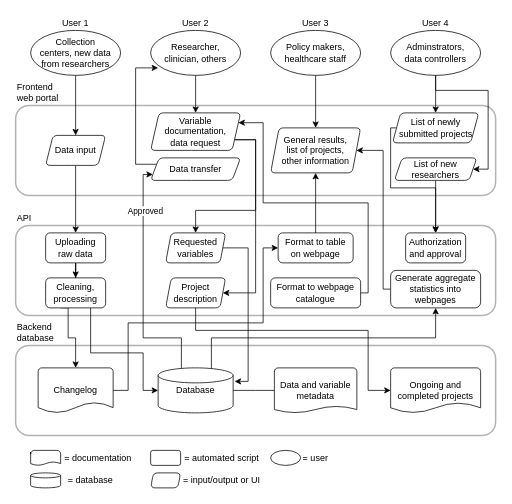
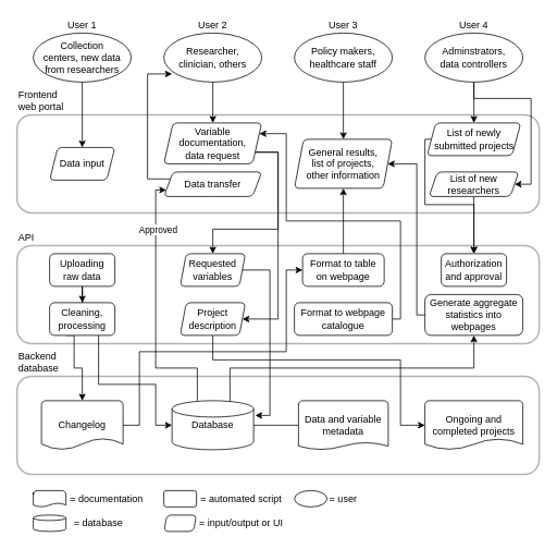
  <mxCell id="0" />
  <mxCell id="1" parent="0" />
  <mxCell id="2" value="" style="rounded=1;whiteSpace=wrap;html=1;fillColor=none;strokeWidth=2;strokeColor=#B3B3B3;" parent="1" vertex="1"><mxGeometry x="20" y="140" width="640" height="120" as="geometry" /></mxCell>
  <mxCell id="3" value="" style="rounded=1;whiteSpace=wrap;html=1;fillColor=none;strokeWidth=2;strokeColor=#B3B3B3;" parent="1" vertex="1"><mxGeometry x="20" y="300" width="640" height="120" as="geometry" /></mxCell>
  <mxCell id="4" value="" style="rounded=1;whiteSpace=wrap;html=1;fillColor=none;strokeWidth=2;strokeColor=#B3B3B3;" parent="1" vertex="1"><mxGeometry x="20" y="460" width="640" height="120" as="geometry" /></mxCell>
  <mxCell id="5" style="edgeStyle=orthogonalEdgeStyle;rounded=0;orthogonalLoop=1;jettySize=auto;html=1;entryX=0;entryY=0.5;entryDx=0;entryDy=0;entryPerimeter=0;exitX=0.75;exitY=1;exitDx=0;exitDy=0;" parent="1" source="7" target="23" edge="1"><mxGeometry relative="1" as="geometry"><Array as="points"><mxPoint x="120" y="470" /><mxPoint x="190" y="470" /><mxPoint x="190" y="520" /></Array></mxGeometry></mxCell>
  <mxCell id="6" style="edgeStyle=orthogonalEdgeStyle;rounded=0;orthogonalLoop=1;jettySize=auto;html=1;entryX=0.5;entryY=0;entryDx=0;entryDy=0;entryPerimeter=0;exitX=0.25;exitY=1;exitDx=0;exitDy=0;" parent="1" source="7" target="25" edge="1"><mxGeometry relative="1" as="geometry"><Array as="points"><mxPoint x="90" y="410" /><mxPoint x="90" y="450" /><mxPoint x="100" y="450" /></Array></mxGeometry></mxCell>
  <mxCell id="7" value="&lt;div&gt;Cleaning,&lt;/div&gt;&lt;div&gt;processing&lt;/div&gt;" style="rounded=1;whiteSpace=wrap;html=1;" parent="1" vertex="1"><mxGeometry x="60" y="370" width="80" height="40" as="geometry" /></mxCell>
  <mxCell id="8" value="&lt;div&gt;Frontend&lt;/div&gt;&lt;div&gt;web portal&lt;br&gt;&lt;/div&gt;" style="text;html=1;strokeColor=none;fillColor=none;align=left;verticalAlign=bottom;whiteSpace=wrap;rounded=0;labelPosition=center;verticalLabelPosition=middle;" parent="1" vertex="1"><mxGeometry x="20" y="120" width="70" height="20" as="geometry" /></mxCell>
  <mxCell id="9" value="" style="group" parent="1" vertex="1" connectable="0"><mxGeometry x="360" y="20" width="120" height="80" as="geometry" /></mxCell>
  <mxCell id="10" value="&lt;div&gt;Policy makers, healthcare staff&lt;br&gt;&lt;/div&gt;" style="ellipse;whiteSpace=wrap;html=1;" parent="9" vertex="1"><mxGeometry y="20" width="120" height="60" as="geometry" /></mxCell>
  <mxCell id="11" value="User 3" style="text;html=1;strokeColor=none;fillColor=none;align=center;verticalAlign=middle;whiteSpace=wrap;rounded=0;" parent="9" vertex="1"><mxGeometry x="40" width="40" height="20" as="geometry" /></mxCell>
  <mxCell id="12" value="" style="group" parent="1" vertex="1" connectable="0"><mxGeometry x="200" y="20" width="120" height="80" as="geometry" /></mxCell>
  <mxCell id="13" value="&lt;div&gt;Researcher, &lt;br&gt;clinician, others&lt;br&gt;&lt;/div&gt;" style="ellipse;whiteSpace=wrap;html=1;" parent="12" vertex="1"><mxGeometry y="20" width="120" height="60" as="geometry" /></mxCell>
  <mxCell id="14" value="User 2" style="text;html=1;strokeColor=none;fillColor=none;align=center;verticalAlign=middle;whiteSpace=wrap;rounded=0;" parent="12" vertex="1"><mxGeometry x="40" width="40" height="20" as="geometry" /></mxCell>
  <mxCell id="15" value="" style="group" parent="1" vertex="1" connectable="0"><mxGeometry x="40" y="20" width="120" height="80" as="geometry" /></mxCell>
  <mxCell id="16" value="&lt;div&gt;Collection&lt;br&gt; centers, new data from researchers&lt;/div&gt;" style="ellipse;whiteSpace=wrap;html=1;" parent="15" vertex="1"><mxGeometry y="20" width="120" height="60" as="geometry" /></mxCell>
  <mxCell id="17" value="User 1" style="text;html=1;strokeColor=none;fillColor=none;align=center;verticalAlign=middle;whiteSpace=wrap;rounded=0;" parent="15" vertex="1"><mxGeometry x="40" width="40" height="20" as="geometry" /></mxCell>
  <mxCell id="18" value="&lt;div&gt;API&lt;/div&gt;" style="text;html=1;strokeColor=none;fillColor=none;align=left;verticalAlign=bottom;whiteSpace=wrap;rounded=0;" parent="1" vertex="1"><mxGeometry x="20" y="280" width="50" height="20" as="geometry" /></mxCell>
  <mxCell id="19" value="Backend database" style="text;html=1;strokeColor=none;fillColor=none;align=left;verticalAlign=bottom;whiteSpace=wrap;rounded=0;" parent="1" vertex="1"><mxGeometry x="20" y="440" width="50" height="20" as="geometry" /></mxCell>
  <mxCell id="20" style="edgeStyle=orthogonalEdgeStyle;rounded=0;orthogonalLoop=1;jettySize=auto;html=1;entryX=0;entryY=0.75;entryDx=0;entryDy=0;exitX=0.31;exitY=0;exitDx=0;exitDy=0;exitPerimeter=0;" parent="1" source="23" target="43" edge="1"><mxGeometry relative="1" as="geometry"><Array as="points"><mxPoint x="241" y="450" /><mxPoint x="190" y="450" /><mxPoint x="190" y="232" /></Array></mxGeometry></mxCell>
  <mxCell id="21" value="Approved" style="edgeLabel;html=1;align=center;verticalAlign=middle;resizable=0;points=[];" parent="20" vertex="1" connectable="0"><mxGeometry x="0.416" y="-2" relative="1" as="geometry"><mxPoint y="-33" as="offset" /></mxGeometry></mxCell>
  <mxCell id="22" style="edgeStyle=orthogonalEdgeStyle;rounded=0;orthogonalLoop=1;jettySize=auto;html=1;entryX=0.5;entryY=1;entryDx=0;entryDy=0;endArrow=classic;endFill=1;exitX=0.71;exitY=0.033;exitDx=0;exitDy=0;exitPerimeter=0;" parent="1" source="23" target="60" edge="1"><mxGeometry relative="1" as="geometry"><Array as="points"><mxPoint x="281" y="450" /><mxPoint x="580" y="450" /></Array></mxGeometry></mxCell>
  <mxCell id="23" value="Database" style="strokeWidth=1;html=1;shape=mxgraph.flowchart.database;whiteSpace=wrap;align=center;" parent="1" vertex="1"><mxGeometry x="210" y="490" width="100" height="60" as="geometry" /></mxCell>
  <mxCell id="24" style="edgeStyle=orthogonalEdgeStyle;rounded=0;orthogonalLoop=1;jettySize=auto;html=1;entryX=0;entryY=0.5;entryDx=0;entryDy=0;exitX=1;exitY=0.5;exitDx=0;exitDy=0;exitPerimeter=0;" parent="1" source="25" target="55" edge="1"><mxGeometry relative="1" as="geometry"><Array as="points"><mxPoint x="170" y="520" /><mxPoint x="170" y="430" /><mxPoint x="350" y="430" /><mxPoint x="350" y="330" /></Array></mxGeometry></mxCell>
  <mxCell id="25" value="Changelog" style="strokeWidth=1;html=1;shape=mxgraph.flowchart.document2;whiteSpace=wrap;size=0.233;align=center;" parent="1" vertex="1"><mxGeometry x="50" y="490" width="100" height="60" as="geometry" /></mxCell>
- <mxCell id="26" style="edgeStyle=orthogonalEdgeStyle;rounded=0;orthogonalLoop=1;jettySize=auto;html=1;entryX=0.5;entryY=0;entryDx=0;entryDy=0;" parent="1" source="27" target="35" edge="1"><mxGeometry relative="1" as="geometry" /></mxCell>
  <mxCell id="27" value="Data input" style="shape=parallelogram;html=1;strokeWidth=1;perimeter=parallelogramPerimeter;whiteSpace=wrap;rounded=1;arcSize=12;size=0.125;align=center;" parent="1" vertex="1"><mxGeometry x="60" y="180" width="80" height="40" as="geometry" /></mxCell>
  <mxCell id="28" value="&lt;div&gt;General results, &lt;br&gt;&lt;/div&gt;&lt;div&gt;list of projects,&lt;/div&gt;&lt;div&gt;other information&lt;br&gt;&lt;/div&gt;" style="shape=parallelogram;html=1;strokeWidth=1;perimeter=parallelogramPerimeter;whiteSpace=wrap;rounded=1;arcSize=12;size=0.094;align=center;" parent="1" vertex="1"><mxGeometry x="360" y="170" width="120" height="60" as="geometry" /></mxCell>
  <mxCell id="29" style="edgeStyle=orthogonalEdgeStyle;rounded=0;orthogonalLoop=1;jettySize=auto;html=1;entryX=0.5;entryY=0;entryDx=0;entryDy=0;exitX=1;exitY=0.75;exitDx=0;exitDy=0;" parent="1" source="31" target="40" edge="1"><mxGeometry relative="1" as="geometry"><mxPoint x="320" y="175" as="sourcePoint" /><Array as="points"><mxPoint x="340" y="186" /><mxPoint x="340" y="280" /><mxPoint x="260" y="280" /></Array></mxGeometry></mxCell>
  <mxCell id="30" style="edgeStyle=orthogonalEdgeStyle;rounded=0;orthogonalLoop=1;jettySize=auto;html=1;entryX=1;entryY=0.5;entryDx=0;entryDy=0;exitX=1;exitY=0.75;exitDx=0;exitDy=0;" parent="1" source="31" target="38" edge="1"><mxGeometry relative="1" as="geometry"><Array as="points"><mxPoint x="340" y="186" /><mxPoint x="340" y="390" /></Array></mxGeometry></mxCell>
  <mxCell id="31" value="&lt;div&gt;Variable&lt;br&gt;&lt;/div&gt;&lt;div&gt; documentation,&lt;/div&gt;&lt;div&gt;data request&lt;br&gt;&lt;/div&gt;" style="shape=parallelogram;html=1;strokeWidth=1;perimeter=parallelogramPerimeter;whiteSpace=wrap;rounded=1;arcSize=12;size=0.094;align=center;" parent="1" vertex="1"><mxGeometry x="200" y="150" width="120" height="50" as="geometry" /></mxCell>
  <mxCell id="32" style="edgeStyle=orthogonalEdgeStyle;rounded=0;orthogonalLoop=1;jettySize=auto;html=1;entryX=1;entryY=0.5;entryDx=0;entryDy=0;entryPerimeter=0;endArrow=none;endFill=0;exitX=0;exitY=0.5;exitDx=0;exitDy=0;exitPerimeter=0;" parent="1" source="33" target="23" edge="1"><mxGeometry relative="1" as="geometry"><Array as="points"><mxPoint x="340" y="520" /><mxPoint x="340" y="520" /></Array></mxGeometry></mxCell>
  <mxCell id="33" value="Data and variable metadata" style="strokeWidth=1;html=1;shape=mxgraph.flowchart.document2;whiteSpace=wrap;size=0.15;align=center;" parent="1" vertex="1"><mxGeometry x="365" y="490" width="110" height="60" as="geometry" /></mxCell>
  <mxCell id="34" style="edgeStyle=orthogonalEdgeStyle;rounded=0;orthogonalLoop=1;jettySize=auto;html=1;" parent="1" source="35" target="7" edge="1"><mxGeometry relative="1" as="geometry" /></mxCell>
  <mxCell id="35" value="&lt;div&gt;Uploading&lt;/div&gt;&lt;div&gt;raw data&lt;br&gt;&lt;/div&gt;" style="rounded=1;whiteSpace=wrap;html=1;" parent="1" vertex="1"><mxGeometry x="60" y="310" width="80" height="40" as="geometry" /></mxCell>
  <mxCell id="36" value="Ongoing and completed projects" style="strokeWidth=1;html=1;shape=mxgraph.flowchart.document2;whiteSpace=wrap;size=0.225;align=center;" parent="1" vertex="1"><mxGeometry x="520" y="490" width="120" height="60" as="geometry" /></mxCell>
  <mxCell id="37" style="edgeStyle=orthogonalEdgeStyle;rounded=0;orthogonalLoop=1;jettySize=auto;html=1;entryX=0;entryY=0.5;entryDx=0;entryDy=0;entryPerimeter=0;" parent="1" source="38" target="36" edge="1"><mxGeometry relative="1" as="geometry"><Array as="points"><mxPoint x="260" y="440" /><mxPoint x="490" y="440" /><mxPoint x="490" y="520" /></Array></mxGeometry></mxCell>
  <mxCell id="38" value="&lt;div&gt;Project &lt;br&gt;&lt;/div&gt;&lt;div&gt;description&lt;/div&gt;" style="shape=parallelogram;html=1;strokeWidth=1;perimeter=parallelogramPerimeter;whiteSpace=wrap;rounded=1;arcSize=12;size=0.094;align=center;" parent="1" vertex="1"><mxGeometry x="220" y="370" width="80" height="40" as="geometry" /></mxCell>
  <mxCell id="39" style="edgeStyle=orthogonalEdgeStyle;rounded=0;orthogonalLoop=1;jettySize=auto;html=1;entryX=1.02;entryY=0.3;entryDx=0;entryDy=0;entryPerimeter=0;" parent="1" source="40" target="23" edge="1"><mxGeometry relative="1" as="geometry"><Array as="points"><mxPoint x="330" y="330" /><mxPoint x="330" y="508" /></Array></mxGeometry></mxCell>
  <mxCell id="40" value="&lt;div&gt;Requested&lt;/div&gt;&lt;div&gt;variables&lt;/div&gt;" style="shape=parallelogram;html=1;strokeWidth=1;perimeter=parallelogramPerimeter;whiteSpace=wrap;rounded=1;arcSize=12;size=0.094;align=center;" parent="1" vertex="1"><mxGeometry x="220" y="310" width="80" height="40" as="geometry" /></mxCell>
  <mxCell id="41" style="edgeStyle=orthogonalEdgeStyle;rounded=0;orthogonalLoop=1;jettySize=auto;html=1;entryX=0.5;entryY=0;entryDx=0;entryDy=0;" parent="1" source="16" target="27" edge="1"><mxGeometry relative="1" as="geometry" /></mxCell>
  <mxCell id="42" style="edgeStyle=orthogonalEdgeStyle;rounded=0;orthogonalLoop=1;jettySize=auto;html=1;exitX=0;exitY=0.25;exitDx=0;exitDy=0;" parent="1" source="43" edge="1"><mxGeometry relative="1" as="geometry"><mxPoint x="210" y="90" as="targetPoint" /><Array as="points"><mxPoint x="180" y="219" /><mxPoint x="180" y="90" /></Array></mxGeometry></mxCell>
  <mxCell id="43" value="Data transfer" style="shape=parallelogram;html=1;strokeWidth=1;perimeter=parallelogramPerimeter;whiteSpace=wrap;rounded=1;arcSize=12;size=0.094;align=center;" parent="1" vertex="1"><mxGeometry x="200" y="210" width="120" height="30" as="geometry" /></mxCell>
  <mxCell id="44" style="edgeStyle=orthogonalEdgeStyle;rounded=0;orthogonalLoop=1;jettySize=auto;html=1;entryX=0.5;entryY=0;entryDx=0;entryDy=0;" parent="1" source="13" target="31" edge="1"><mxGeometry relative="1" as="geometry" /></mxCell>
  <mxCell id="45" value="" style="group" parent="1" vertex="1" connectable="0"><mxGeometry x="520" y="20" width="120" height="80" as="geometry" /></mxCell>
  <mxCell id="46" value="&lt;div&gt;Adminstrators,&lt;/div&gt;&lt;div&gt;data controllers&lt;br&gt;&lt;/div&gt;" style="ellipse;whiteSpace=wrap;html=1;" parent="45" vertex="1"><mxGeometry y="20" width="120" height="60" as="geometry" /></mxCell>
  <mxCell id="47" value="User 4" style="text;html=1;strokeColor=none;fillColor=none;align=center;verticalAlign=middle;whiteSpace=wrap;rounded=0;" parent="45" vertex="1"><mxGeometry x="40" width="40" height="20" as="geometry" /></mxCell>
  <mxCell id="48" style="edgeStyle=orthogonalEdgeStyle;rounded=0;orthogonalLoop=1;jettySize=auto;html=1;exitX=0;exitY=0.5;exitDx=0;exitDy=0;entryX=0.5;entryY=0;entryDx=0;entryDy=0;endArrow=classic;endFill=1;" parent="1" source="49" target="58" edge="1"><mxGeometry relative="1" as="geometry"><Array as="points"><mxPoint x="520" y="170" /><mxPoint x="520" y="250" /><mxPoint x="580" y="250" /></Array></mxGeometry></mxCell>
  <mxCell id="49" value="&lt;div&gt;List of newly&lt;/div&gt;&lt;div&gt;submitted projects&lt;/div&gt;" style="shape=parallelogram;html=1;strokeWidth=1;perimeter=parallelogramPerimeter;whiteSpace=wrap;rounded=1;arcSize=12;size=0.094;align=center;" parent="1" vertex="1"><mxGeometry x="522.5" y="150" width="115" height="40" as="geometry" /></mxCell>
  <mxCell id="50" style="edgeStyle=orthogonalEdgeStyle;rounded=0;orthogonalLoop=1;jettySize=auto;html=1;exitX=0.5;exitY=1;exitDx=0;exitDy=0;endArrow=classic;endFill=1;" parent="1" source="51" target="58" edge="1"><mxGeometry relative="1" as="geometry" /></mxCell>
  <mxCell id="51" value="List of new researchers" style="shape=parallelogram;html=1;strokeWidth=1;perimeter=parallelogramPerimeter;whiteSpace=wrap;rounded=1;arcSize=12;size=0.094;align=center;" parent="1" vertex="1"><mxGeometry x="525" y="210" width="110" height="30" as="geometry" /></mxCell>
  <mxCell id="52" style="edgeStyle=orthogonalEdgeStyle;rounded=0;orthogonalLoop=1;jettySize=auto;html=1;endArrow=classic;endFill=1;entryX=1;entryY=0.25;entryDx=0;entryDy=0;" parent="1" source="53" target="31" edge="1"><mxGeometry relative="1" as="geometry"><mxPoint x="420" y="230" as="targetPoint" /><Array as="points"><mxPoint x="490" y="390" /><mxPoint x="490" y="270" /><mxPoint x="350" y="270" /><mxPoint x="350" y="163" /></Array></mxGeometry></mxCell>
  <mxCell id="53" value="Format to webpage catalogue" style="rounded=1;whiteSpace=wrap;html=1;" parent="1" vertex="1"><mxGeometry x="360" y="370" width="120" height="40" as="geometry" /></mxCell>
  <mxCell id="54" style="edgeStyle=orthogonalEdgeStyle;rounded=0;orthogonalLoop=1;jettySize=auto;html=1;endArrow=classic;endFill=1;" parent="1" source="55" target="28" edge="1"><mxGeometry relative="1" as="geometry" /></mxCell>
  <mxCell id="55" value="&lt;div&gt;Format to table &lt;br&gt;&lt;/div&gt;&lt;div&gt;on webpage &lt;/div&gt;" style="rounded=1;whiteSpace=wrap;html=1;" parent="1" vertex="1"><mxGeometry x="370" y="310" width="100" height="40" as="geometry" /></mxCell>
  <mxCell id="56" style="edgeStyle=orthogonalEdgeStyle;rounded=0;orthogonalLoop=1;jettySize=auto;html=1;entryX=0.5;entryY=0;entryDx=0;entryDy=0;endArrow=classic;endFill=1;" parent="1" source="46" target="49" edge="1"><mxGeometry relative="1" as="geometry" /></mxCell>
  <mxCell id="57" style="edgeStyle=orthogonalEdgeStyle;rounded=0;orthogonalLoop=1;jettySize=auto;html=1;entryX=0.5;entryY=0;entryDx=0;entryDy=0;endArrow=classic;endFill=1;" parent="1" source="10" target="28" edge="1"><mxGeometry relative="1" as="geometry" /></mxCell>
  <mxCell id="58" value="Authorization and approval" style="rounded=1;whiteSpace=wrap;html=1;" parent="1" vertex="1"><mxGeometry x="540" y="310" width="80" height="40" as="geometry" /></mxCell>
  <mxCell id="59" style="edgeStyle=orthogonalEdgeStyle;rounded=0;orthogonalLoop=1;jettySize=auto;html=1;entryX=1;entryY=0.5;entryDx=0;entryDy=0;endArrow=classic;endFill=1;" parent="1" source="60" target="28" edge="1"><mxGeometry relative="1" as="geometry"><Array as="points"><mxPoint x="510" y="385" /><mxPoint x="510" y="200" /></Array></mxGeometry></mxCell>
  <mxCell id="60" value="Generate aggregate statistics into webpages" style="rounded=1;whiteSpace=wrap;html=1;" parent="1" vertex="1"><mxGeometry x="520" y="360" width="120" height="50" as="geometry" /></mxCell>
  <mxCell id="61" style="edgeStyle=orthogonalEdgeStyle;rounded=0;orthogonalLoop=1;jettySize=auto;html=1;entryX=1;entryY=0.5;entryDx=0;entryDy=0;endArrow=classic;endFill=1;" parent="1" source="46" target="51" edge="1"><mxGeometry relative="1" as="geometry"><Array as="points"><mxPoint x="580" y="120" /><mxPoint x="650" y="120" /><mxPoint x="650" y="225" /></Array></mxGeometry></mxCell>
  <mxCell id="62" value="" style="strokeWidth=1;html=1;shape=mxgraph.flowchart.document2;whiteSpace=wrap;size=0.233;align=center;" parent="1" vertex="1"><mxGeometry x="40" y="600" width="40" height="20" as="geometry" /></mxCell>
  <mxCell id="63" value="= documentation" style="text;html=1;strokeColor=none;fillColor=none;align=center;verticalAlign=middle;whiteSpace=wrap;rounded=0;" parent="1" vertex="1"><mxGeometry x="80" y="600" width="100" height="20" as="geometry" /></mxCell>
  <mxCell id="64" value="" style="strokeWidth=1;html=1;shape=mxgraph.flowchart.database;whiteSpace=wrap;align=center;" parent="1" vertex="1"><mxGeometry x="40" y="630" width="40" height="20" as="geometry" /></mxCell>
  <mxCell id="65" value="= database" style="text;html=1;strokeColor=none;fillColor=none;align=center;verticalAlign=middle;whiteSpace=wrap;rounded=0;" parent="1" vertex="1"><mxGeometry x="80" y="630" width="80" height="20" as="geometry" /></mxCell>
  <mxCell id="66" value="" style="rounded=1;whiteSpace=wrap;html=1;" parent="1" vertex="1"><mxGeometry x="200" y="600" width="40" height="20" as="geometry" /></mxCell>
  <mxCell id="67" value="= automated script" style="text;html=1;strokeColor=none;fillColor=none;align=center;verticalAlign=middle;whiteSpace=wrap;rounded=0;" parent="1" vertex="1"><mxGeometry x="240" y="600" width="110" height="20" as="geometry" /></mxCell>
  <mxCell id="68" value="" style="shape=parallelogram;html=1;strokeWidth=1;perimeter=parallelogramPerimeter;whiteSpace=wrap;rounded=1;arcSize=12;size=0.094;align=center;" parent="1" vertex="1"><mxGeometry x="200" y="630" width="40" height="20" as="geometry" /></mxCell>
  <mxCell id="69" value="= input/output or UI" style="text;html=1;strokeColor=none;fillColor=none;align=center;verticalAlign=middle;whiteSpace=wrap;rounded=0;" parent="1" vertex="1"><mxGeometry x="240" y="630" width="110" height="20" as="geometry" /></mxCell>
  <mxCell id="70" value="" style="ellipse;whiteSpace=wrap;html=1;" parent="1" vertex="1"><mxGeometry x="360" y="600" width="40" height="20" as="geometry" /></mxCell>
  <mxCell id="71" value="= user" style="text;html=1;strokeColor=none;fillColor=none;align=center;verticalAlign=middle;whiteSpace=wrap;rounded=0;" parent="1" vertex="1"><mxGeometry x="400" y="600" width="40" height="20" as="geometry" /></mxCell>
